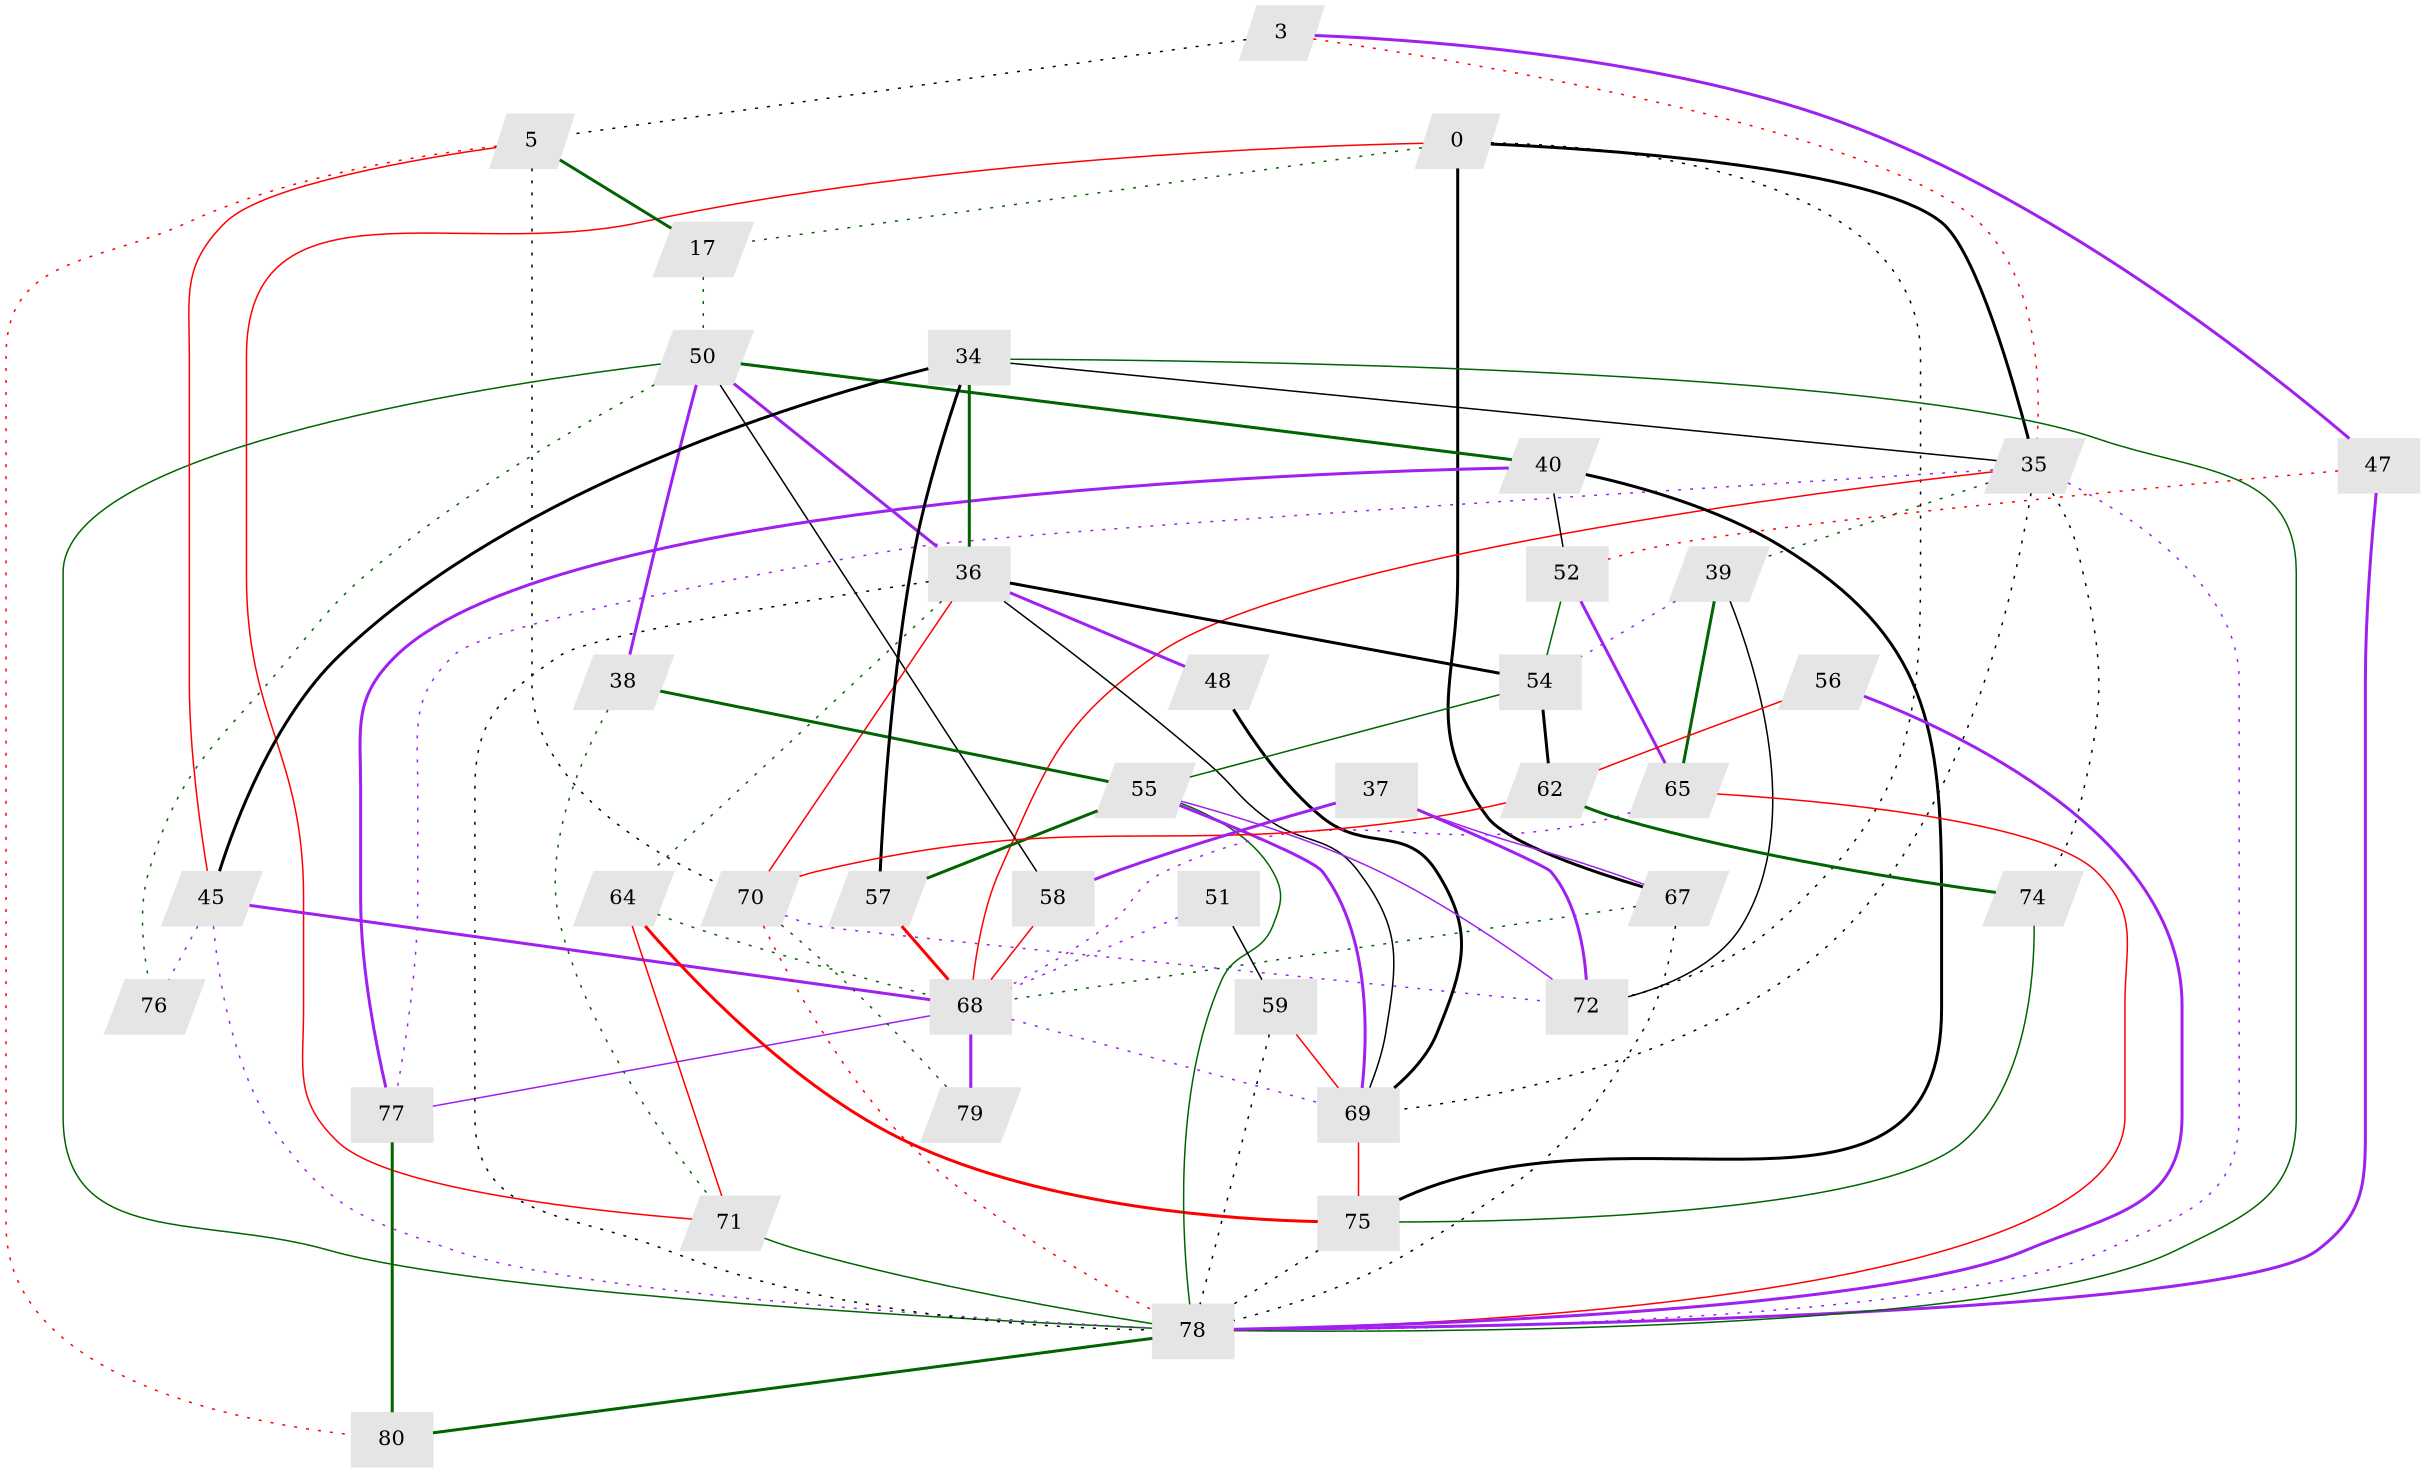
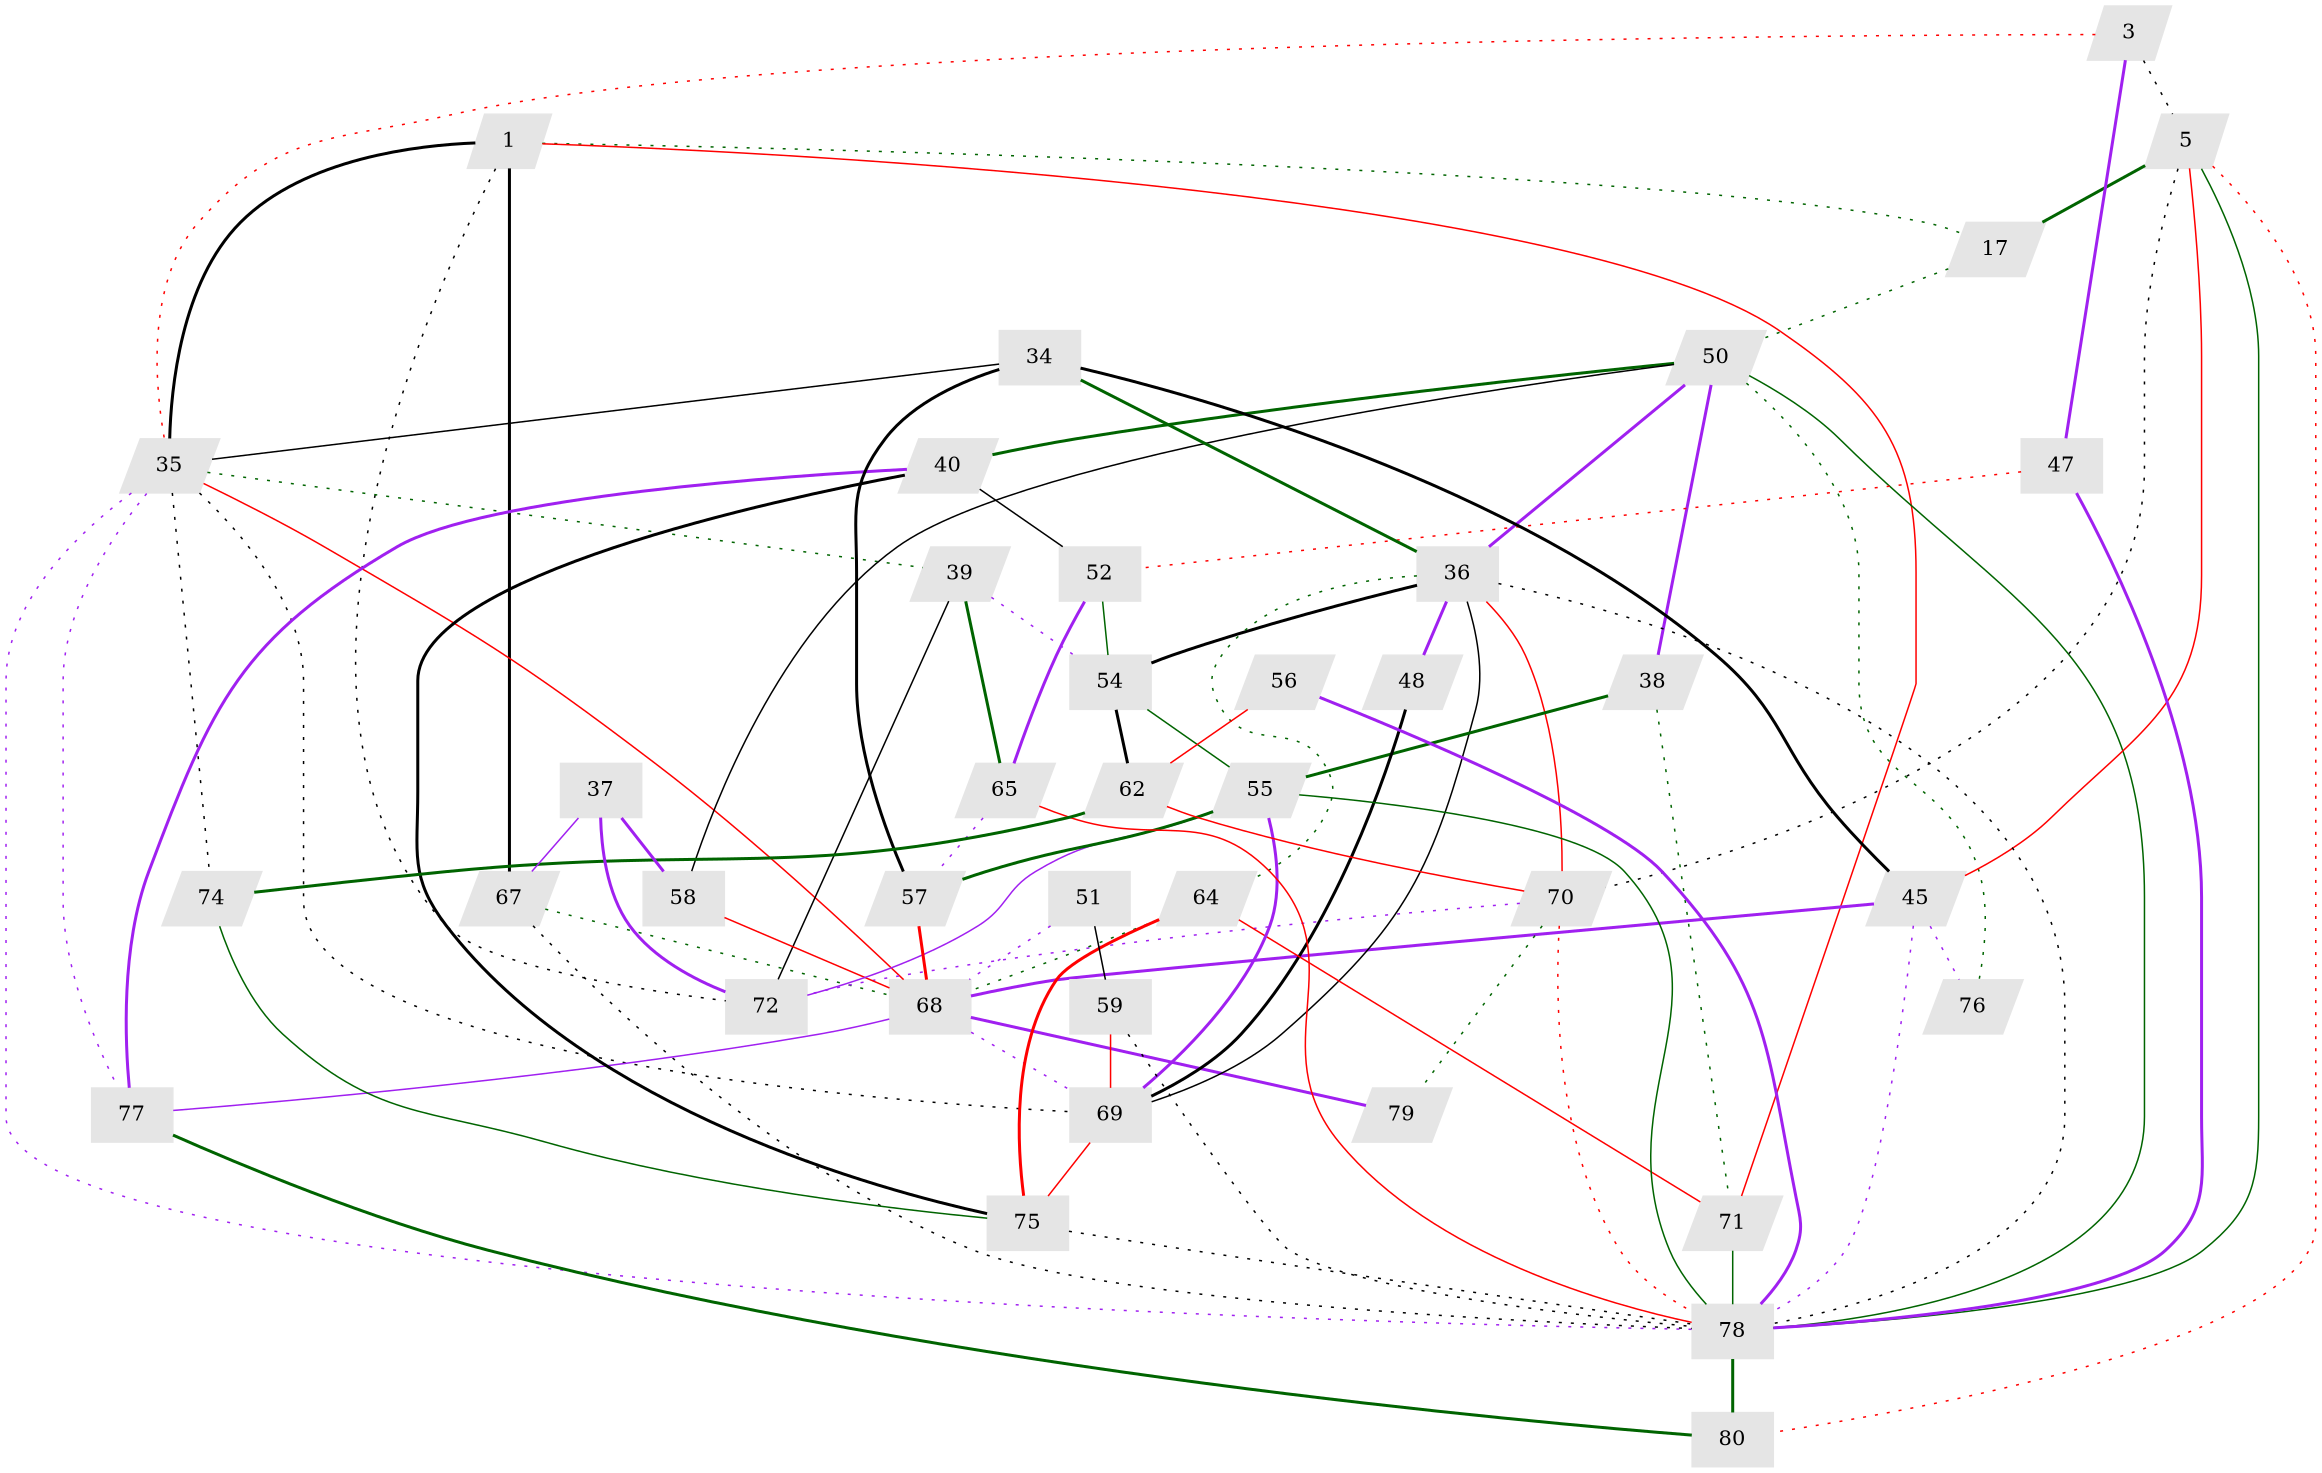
  graph {
    node [color=gray90 shape=parallelogram style=filled]
    edge [color=darkgreen style=bold]
-   1 [label=0]
+   1
    17
    35 [super="+23+15+31"]
    67 [super="+61"]
    71 [super="+11"]
    72 [shape=box]
    n7 [label=50]
    78 [shape=box super="+19+33+16+28+73"]
    39
    68 [shape=box super="+18+41+63"]
    69 [shape=box super="+10+42"]
    74
    77 [shape=box super="+14"]
    5 [super="+4"]
    45 [super="+25+43"]
    70 [super="+53"]
    80 [shape=box super="+7"]
    3
    47 [shape=box super="+44"]
    52 [shape=box]
    76
    79
    36 [shape=box super="+27+32"]
    38
    40 [super="+13"]
    58 [shape=box]
    48
    54 [shape=box]
    64 [super="+26"]
    55 [super="+46"]
    75 [shape=box]
    34 [shape=box super="+29"]
    57
    65
    62
    37 [shape=box]
    59 [shape=box super="+50"]
    51 [shape=box]
    56
    1 -- 17 [style=dotted]
    1 -- 35 [color=black]
    1 -- 67 [color=black weight=2]
    1 -- 71 [color=red style=solid]
    1 -- 72 [color=black style=dotted]
    17 -- n7 [style=dotted]
    35 -- 78 [color=purple style=dotted weight=4]
    35 -- 39 [style=dotted]
    35 -- 68 [color=red style=solid weight=2]
    35 -- 69 [color=black style=dotted]
    35 -- 74 [color=black style=dotted]
    35 -- 77 [color=purple style=dotted]
    67 -- 78 [color=black style=dotted weight=2]
    67 -- 68 [style=dotted]
    71 -- 78 [style=solid weight=4]
    n7 -- 78 [style=solid]
    n7 -- 76 [style=dotted]
    n7 -- 36 [color=purple]
    n7 -- 38 [color=purple]
    n7 -- 40 [weight=2]
    n7 -- 58 [color=black style=solid]
    78 -- 80 [weight=2]
    39 -- 72 [color=black style=solid]
    39 -- 54 [color=purple style=dotted]
    39 -- 65
    68 -- 69 [color=purple style=dotted weight=2]
    68 -- 77 [color=purple style=solid]
    68 -- 79 [color=purple]
    69 -- 75 [color=red style=solid]
    74 -- 75 [style=solid]
    77 -- 80
    5 -- 17
-   34 -- 78 [style=solid weight=2]
+   5 -- 78 [style=solid weight=2]
    5 -- 45 [color=red style=solid]
    5 -- 70 [color=black style=dotted weight=2]
    5 -- 80 [color=red style=dotted weight=2]
    45 -- 78 [color=purple style=dotted weight=2]
    45 -- 68 [color=purple weight=2]
    45 -- 76 [color=purple style=dotted]
    70 -- 72 [color=purple style=dotted]
    70 -- 78 [color=red style=dotted]
    70 -- 79 [style=dotted]
    3 -- 35 [color=red style=dotted]
    3 -- 5 [color=black style=dotted weight=2]
    3 -- 47 [color=purple]
    47 -- 78 [color=purple]
    47 -- 52 [color=red style=dotted]
    52 -- 54 [style=solid]
    52 -- 65 [color=purple]
    36 -- 78 [color=black style=dotted weight=2]
    36 -- 69 [color=black style=solid]
    36 -- 70 [color=red style=solid]
    36 -- 48 [color=purple]
    36 -- 54 [color=black]
    36 -- 64 [style=dotted]
    38 -- 71 [style=dotted]
    38 -- 55
    40 -- 77 [color=purple]
    40 -- 52 [color=black style=solid]
    40 -- 75 [color=black]
    58 -- 68 [color=red style=solid]
    48 -- 69 [color=black]
    54 -- 55 [style=solid]
    54 -- 62 [color=black]
    64 -- 71 [color=red style=solid]
    64 -- 68 [style=dotted]
    64 -- 75 [color=red]
    55 -- 72 [color=purple style=solid]
    55 -- 78 [style=solid weight=2]
    55 -- 69 [color=purple weight=2]
    55 -- 57 [weight=2]
    75 -- 78 [color=black style=dotted]
    34 -- 35 [color=black style=solid]
    34 -- 45 [color=black]
    34 -- 36 [weight=2]
    34 -- 57 [color=black]
    57 -- 68 [color=red weight=2]
    65 -- 78 [color=red style=solid]
-   65 -- 68 [color=purple style=dotted]
+   65 -- 57 [color=purple style=dotted]
    62 -- 74
    62 -- 70 [color=red style=solid]
    37 -- 67 [color=purple style=solid]
    37 -- 72 [color=purple]
    37 -- 58 [color=purple]
    59 -- 78 [color=black style=dotted]
    59 -- 69 [color=red style=solid]
    51 -- 68 [color=purple style=dotted]
    51 -- 59 [color=black style=solid weight=2]
    56 -- 78 [color=purple]
    56 -- 62 [color=red style=solid]
  }
